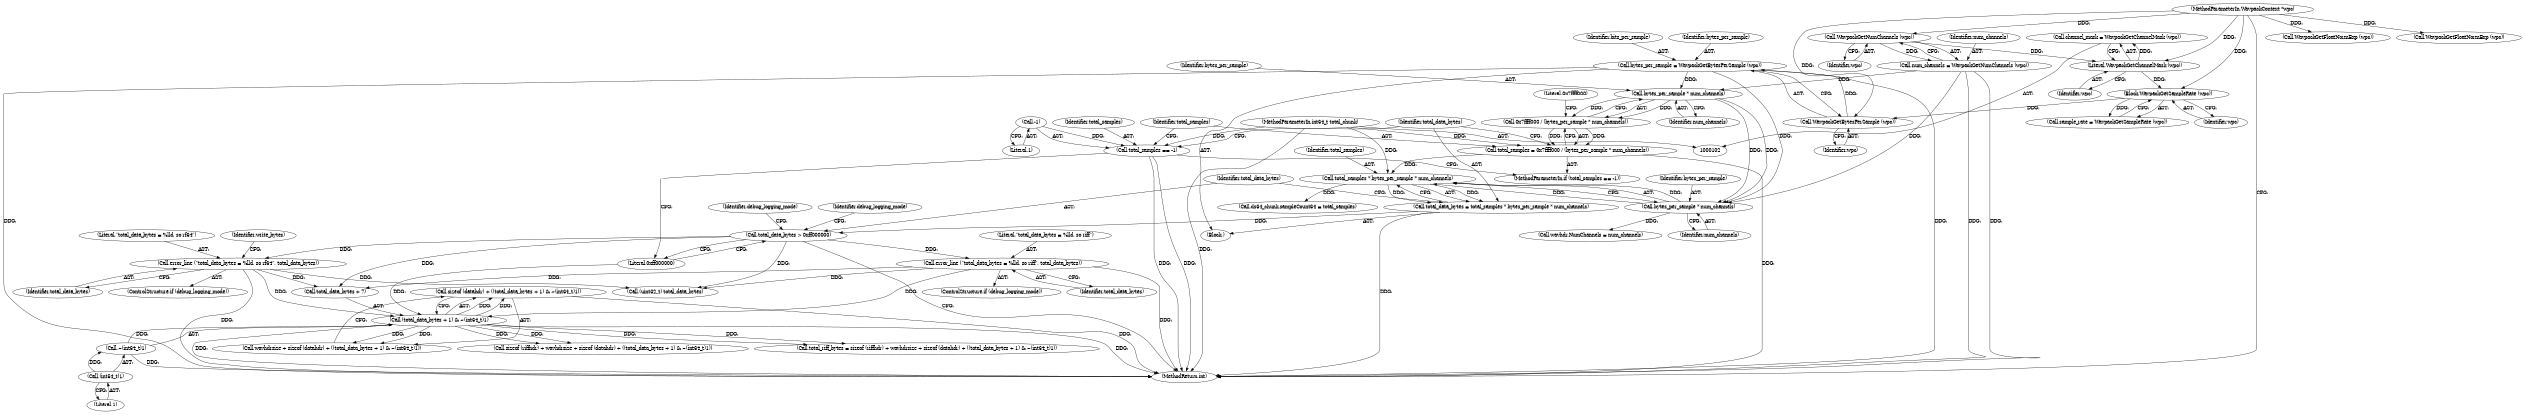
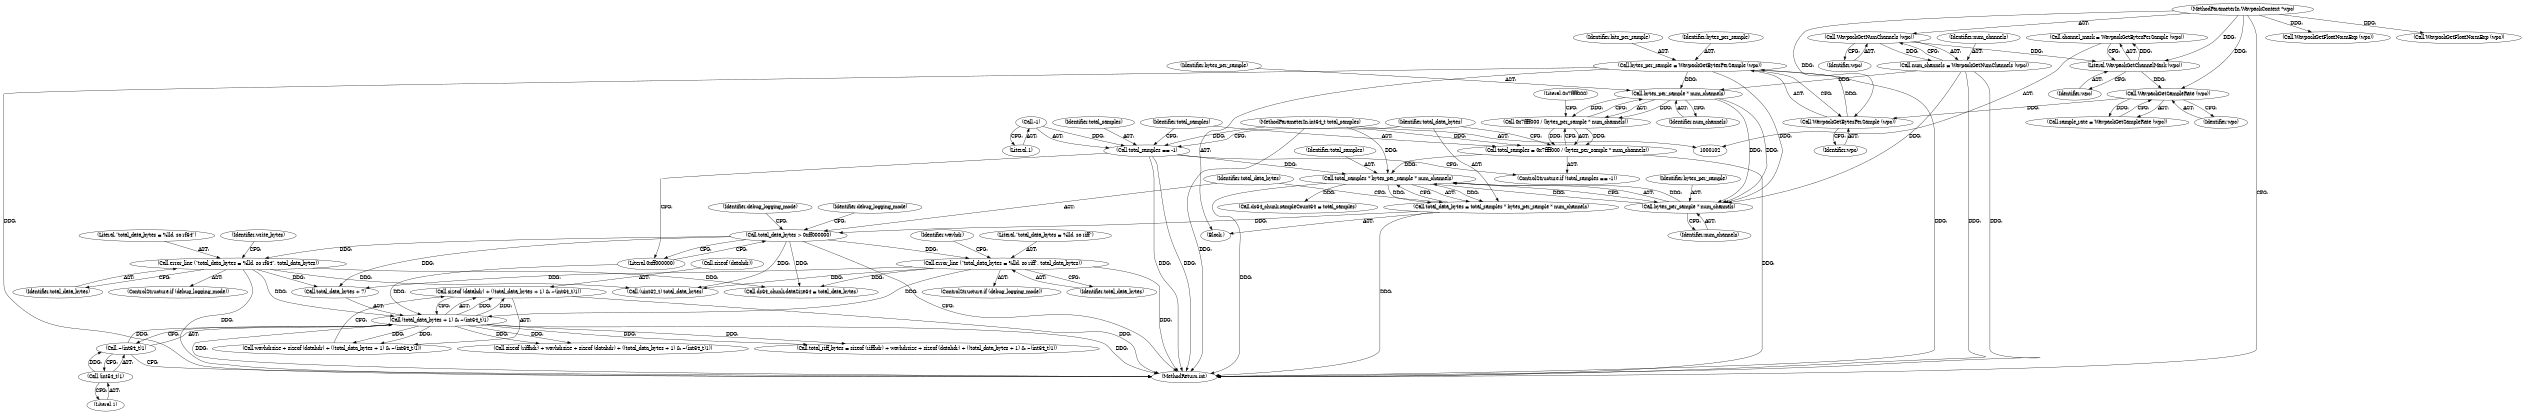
  digraph {
    n1 [label="(Call,sizeof (datahdr) + ((total_data_bytes + 1) & ~(int64_t)1))"]
    n2 [label="(Call,(total_data_bytes + 1) & ~(int64_t)1)"]
    n3 [label="(MethodReturn,int)"]
    n4 [label="(Call,wavhdrsize + sizeof (datahdr) + ((total_data_bytes + 1) & ~(int64_t)1))"]
    n5 [label="(Call,~(int64_t)1)"]
    n6 [label="(Call,sizeof (riffhdr) + wavhdrsize + sizeof (datahdr) + ((total_data_bytes + 1) & ~(int64_t)1))"]
    n7 [label="(Call,total_riff_bytes = sizeof (riffhdr) + wavhdrsize + sizeof (datahdr) + ((total_data_bytes + 1) & ~(int64_t)1))"]
    n8 [label="(Call,(int54_t)1)"]
    n9 [label="(Call,error_line (\"total_data_bytes = %lld, so rf64\", total_data_bytes))"]
    n10 [label="(Identifier,total_data_bytes)"]
    n11 [label="(ControlStructure,if (debug_logging_mode))"]
    n12 [label="(Call,total_data_bytes + 7)"]
    n13 [label="(Call,(uint32_t) total_data_bytes)"]
+   n14 [label="(Call,ds64_chunk.dataSize64 = total_data_bytes)"]
    n15 [label="(Call,total_data_bytes > 0xff000000)"]
    n16 [label="(Call,error_line (\"total_data_bytes = %lld, so riff\", total_data_bytes))"]
    n17 [label="(Literal,0xff000000)"]
    n18 [label="(ControlStructure,if (debug_logging_mode))"]
    n19 [label="(Identifier,total_data_bytes)"]
    n20 [label="(Call,total_data_bytes = total_samples * bytes_per_sample * num_channels)"]
    n21 [label="(Call,total_samples * bytes_per_sample * num_channels)"]
    n22 [label="(Block,)"]
    n23 [label="(Call,bytes_per_sample * num_channels)"]
    n24 [label="(Call,ds64_chunk.sampleCount64 = total_samples)"]
    n25 [label="(Identifier,num_channels)"]
-   n26 [label="(Call,wavhdr.NumChannels = num_channels)"]
    n27 [label="(Call,total_samples = 0x7ffff000 / (bytes_per_sample * num_channels))"]
    n28 [label="(Call,0x7ffff000 / (bytes_per_sample * num_channels))"]
-   n29 [label="(MethodParameterIn,if (total_samples == -1))"]
+   n29 [label="(ControlStructure,if (total_samples == -1))"]
    n30 [label="(Call,bytes_per_sample * num_channels)"]
    n31 [label="(Identifier,num_channels)"]
    n32 [label="(Call,bytes_per_sample = WavpackGetBytesPerSample (wpc))"]
    n33 [label="(Call,WavpackGetBytesPerSample (wpc))"]
    n34 [label="(Identifier,wpc)"]
-   n35 [label="(Block,WavpackGetSampleRate (wpc))"]
+   n35 [label="(Call,WavpackGetSampleRate (wpc))"]
    n36 [label="(Call,sample_rate = WavpackGetSampleRate (wpc))"]
    n37 [label="(Identifier,wpc)"]
    n38 [label="(Literal,WavpackGetChannelMask (wpc))"]
-   n39 [label="(Call,channel_mask = WavpackGetChannelMask (wpc))"]
+   n39 [label="(Call,channel_mask = WavpackGetBytesPerSample (wpc))"]
    n40 [label="(Identifier,wpc)"]
    1000102
    n42 [label="(Call,WavpackGetNumChannels (wpc))"]
    n43 [label="(Call,num_channels = WavpackGetNumChannels (wpc))"]
    n44 [label="(Identifier,wpc)"]
    n45 [label="(MethodParameterIn,WavpackContext *wpc)"]
    n46 [label="(Call,WavpackGetFloatNormExp (wpc))"]
    n47 [label="(Call,WavpackGetFloatNormExp (wpc))"]
-   n48 [label="(MethodParameterIn,int64_t total_chunk)"]
+   n48 [label="(MethodParameterIn,int64_t total_samples)"]
    n49 [label="(Call,total_samples == -1)"]
    n50 [label="(Call,-1)"]
    n51 [label="(Literal,1)"]
    n52 [label="(Literal,1)"]
    n53 [label="(Identifier,total_data_bytes)"]
    n54 [label="(Identifier,total_samples)"]
    n55 [label="(Literal,0x7ffff000)"]
    n56 [label="(Identifier,debug_logging_mode)"]
    n57 [label="(Identifier,debug_logging_mode)"]
    n58 [label="(Identifier,bytes_per_sample)"]
    n59 [label="(Identifier,bytes_per_sample)"]
    n60 [label="(Identifier,num_channels)"]
+   n61 [label="(Call,sizeof (datahdr))"]
    n62 [label="(Identifier,bits_per_sample)"]
    n63 [label="(Identifier,total_samples)"]
    n64 [label="(Literal,\"total_data_bytes = %lld, so riff\")"]
    n65 [label="(Identifier,bytes_per_sample)"]
    n66 [label="(Identifier,total_data_bytes)"]
    n67 [label="(Identifier,write_bytes)"]
+   n68 [label="(Identifier,wavhdr)"]
    n69 [label="(Identifier,total_samples)"]
    n70 [label="(Literal,\"total_data_bytes = %lld, so rf64\")"]
    n1 -> n2 [label="CFG: "]
    n1 -> n3 [label="DDG: "]
    n1 -> n4 [label="AST: "]
    n2 -> n1 [label="AST: "]
    n2 -> n1 [label="DDG: "]
    n2 -> n1 [label="DDG: "]
    n2 -> n3 [label="DDG: "]
    n2 -> n3 [label="DDG: "]
    n2 -> n4 [label="DDG: "]
    n2 -> n4 [label="DDG: "]
+   n2 -> n5 [label="CFG: "]
    n2 -> n6 [label="DDG: "]
    n2 -> n6 [label="DDG: "]
    n2 -> n7 [label="DDG: "]
    n2 -> n7 [label="DDG: "]
    n4 -> n1 [label="CFG: "]
    n5 -> n2 [label="AST: "]
    n5 -> n2 [label="DDG: "]
-   n5 -> n3 [label="DDG: "]
+   n5 -> n3 [label="CFG: "]
+   n5 -> n8 [label="CFG: "]
    n8 -> n5 [label="AST: "]
    n8 -> n5 [label="DDG: "]
    n8 -> n52 [label="CFG: "]
    n9 -> n2 [label="DDG: "]
    n9 -> n3 [label="DDG: "]
    n9 -> n10 [label="CFG: "]
    n9 -> n11 [label="AST: "]
    n9 -> n12 [label="DDG: "]
    n9 -> n13 [label="DDG: "]
+   n9 -> n14 [label="DDG: "]
    n10 -> n9 [label="AST: "]
    n12 -> n2 [label="AST: "]
    n15 -> n3 [label="CFG: "]
    n15 -> n9 [label="DDG: "]
    n15 -> n12 [label="DDG: "]
    n15 -> n13 [label="DDG: "]
+   n15 -> n14 [label="DDG: "]
    n15 -> n16 [label="DDG: "]
    n15 -> n17 [label="CFG: "]
    n16 -> n2 [label="DDG: "]
    n16 -> n3 [label="DDG: "]
    n16 -> n12 [label="DDG: "]
    n16 -> n13 [label="DDG: "]
+   n16 -> n14 [label="DDG: "]
    n16 -> n18 [label="AST: "]
    n16 -> n19 [label="CFG: "]
    n17 -> n2 [label="DDG: "]
    n17 -> n15 [label="CFG: "]
    n19 -> n16 [label="AST: "]
    n20 -> n3 [label="DDG: "]
    n20 -> n15 [label="DDG: "]
    n20 -> n21 [label="CFG: "]
    n20 -> n22 [label="AST: "]
+   n21 -> n3 [label="DDG: "]
    n21 -> n20 [label="AST: "]
    n21 -> n20 [label="DDG: "]
    n21 -> n20 [label="DDG: "]
    n21 -> n23 [label="CFG: "]
    n21 -> n24 [label="DDG: "]
    n23 -> n21 [label="AST: "]
    n23 -> n21 [label="DDG: "]
    n23 -> n21 [label="DDG: "]
    n23 -> n25 [label="CFG: "]
-   n23 -> n26 [label="DDG: "]
    n25 -> n23 [label="AST: "]
    n27 -> n3 [label="DDG: "]
    n27 -> n21 [label="DDG: "]
    n27 -> n28 [label="CFG: "]
    n27 -> n29 [label="AST: "]
    n28 -> n27 [label="AST: "]
    n28 -> n27 [label="DDG: "]
    n28 -> n27 [label="DDG: "]
    n28 -> n30 [label="CFG: "]
    n30 -> n23 [label="DDG: "]
    n30 -> n23 [label="DDG: "]
    n30 -> n28 [label="AST: "]
    n30 -> n28 [label="DDG: "]
    n30 -> n28 [label="DDG: "]
    n30 -> n31 [label="CFG: "]
    n31 -> n30 [label="AST: "]
    n32 -> n3 [label="DDG: "]
    n32 -> n3 [label="DDG: "]
    n32 -> n22 [label="AST: "]
    n32 -> n23 [label="DDG: "]
    n32 -> n30 [label="DDG: "]
    n32 -> n33 [label="CFG: "]
    n33 -> n32 [label="AST: "]
    n33 -> n32 [label="DDG: "]
    n33 -> n34 [label="CFG: "]
    n34 -> n33 [label="AST: "]
    n35 -> n33 [label="DDG: "]
    n35 -> n36 [label="AST: "]
    n35 -> n36 [label="DDG: "]
    n35 -> n37 [label="CFG: "]
    n36 -> n35 [label="CFG: "]
    n37 -> n35 [label="AST: "]
    n38 -> n35 [label="DDG: "]
    n38 -> n39 [label="AST: "]
    n38 -> n39 [label="DDG: "]
    n38 -> n40 [label="CFG: "]
    n39 -> n38 [label="CFG: "]
    n39 -> 1000102 [label="AST: "]
    n40 -> n38 [label="AST: "]
    n42 -> n38 [label="DDG: "]
    n42 -> n43 [label="AST: "]
    n42 -> n43 [label="DDG: "]
    n42 -> n44 [label="CFG: "]
    n43 -> n3 [label="DDG: "]
    n43 -> n3 [label="DDG: "]
    n43 -> n23 [label="DDG: "]
    n43 -> n30 [label="DDG: "]
    n43 -> n42 [label="CFG: "]
    n44 -> n42 [label="AST: "]
    n45 -> n3 [label="CFG: "]
    n45 -> n33 [label="DDG: "]
    n45 -> n35 [label="DDG: "]
    n45 -> n38 [label="DDG: "]
-   n45 -> n42 [label="DDG: "]
+   n45 -> n42 [label="AST: "]
    n45 -> n46 [label="DDG: "]
    n45 -> n47 [label="DDG: "]
    n48 -> n3 [label="DDG: "]
    n48 -> n21 [label="DDG: "]
    n48 -> n27 [label="DDG: "]
    n48 -> 1000102 [label="AST: "]
    n48 -> n49 [label="DDG: "]
    n49 -> n3 [label="DDG: "]
    n49 -> n3 [label="DDG: "]
    n49 -> n17 [label="CFG: "]
+   n49 -> n21 [label="DDG: "]
    n49 -> n29 [label="CFG: "]
    n50 -> n49 [label="AST: "]
    n50 -> n49 [label="DDG: "]
    n50 -> n51 [label="CFG: "]
    n51 -> n50 [label="AST: "]
    n52 -> n8 [label="AST: "]
    n53 -> n15 [label="AST: "]
    n53 -> n20 [label="CFG: "]
    n54 -> n21 [label="AST: "]
    n55 -> n28 [label="CFG: "]
    n56 -> n15 [label="CFG: "]
    n57 -> n15 [label="CFG: "]
    n58 -> n30 [label="AST: "]
    n59 -> n32 [label="AST: "]
    n60 -> n43 [label="AST: "]
+   n61 -> n1 [label="AST: "]
    n62 -> n32 [label="AST: "]
    n63 -> n49 [label="AST: "]
    n64 -> n16 [label="AST: "]
    n65 -> n23 [label="AST: "]
    n66 -> n20 [label="AST: "]
    n66 -> n27 [label="CFG: "]
    n66 -> n49 [label="CFG: "]
    n67 -> n9 [label="CFG: "]
+   n68 -> n16 [label="CFG: "]
    n69 -> n27 [label="AST: "]
    n69 -> n49 [label="CFG: "]
    n70 -> n9 [label="AST: "]
  }
